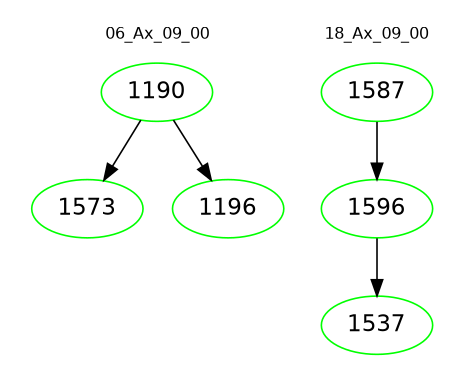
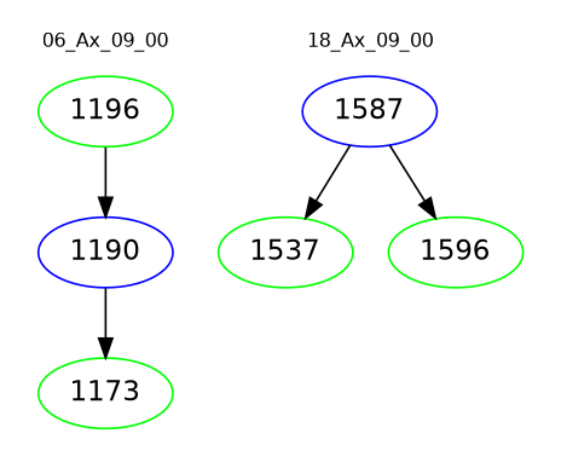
  digraph {
    fontname="DejaVu Sans"
    node [color=green fontname="DejaVu Sans"]
    edge [color=black fontname="DejaVu Sans"]
-   n1 [label=1190]
-   n2 [label=1573]
+   n1 [color=blue label=1190]
+   n2 [label=1173]
    n3 [label=1196]
-   n4 [label=1587]
+   n4 [color=blue label=1587]
    n5 [label=1537]
    n6 [label=1596]
    subgraph cluster_1 {
      color=white
      fontsize=10
      label="06_Ax_09_00"
      n1
      n2
      n3
    }
    subgraph cluster_2 {
      color=white
      fontsize=10
      label="18_Ax_09_00"
      n4
      n5
      n6
    }
    n1 -> n2
-   n1 -> n3
-   n6 -> n5
+   n3 -> n1
+   n4 -> n5
    n4 -> n6
  }
